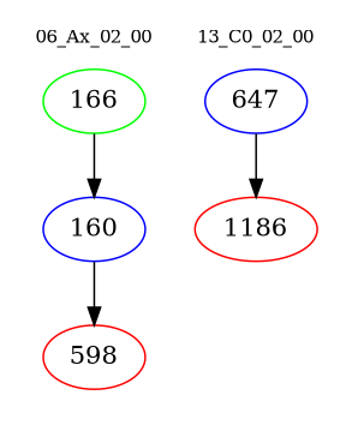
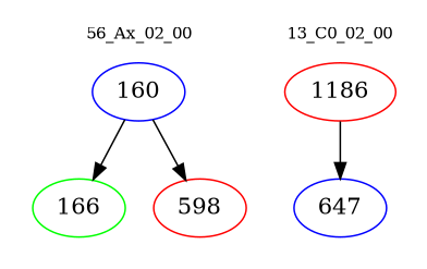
  digraph {
    node [color=blue]
    edge [color=black]
    n1 [color=green label=166]
    n2 [label=160]
    n3 [color=red label=598]
    n4 [label=647]
    n5 [color=red label=1186]
    subgraph cluster_1 {
      color=white
      fontsize=10
-     label="06_Ax_02_00"
+     label="56_Ax_02_00"
      n1
      n2
      n3
    }
    subgraph cluster_2 {
      color=white
      fontsize=10
      label="13_C0_02_00"
      n4
      n5
    }
-   n1 -> n2
+   n2 -> n1
    n2 -> n3
-   n4 -> n5
+   n5 -> n4
  }
